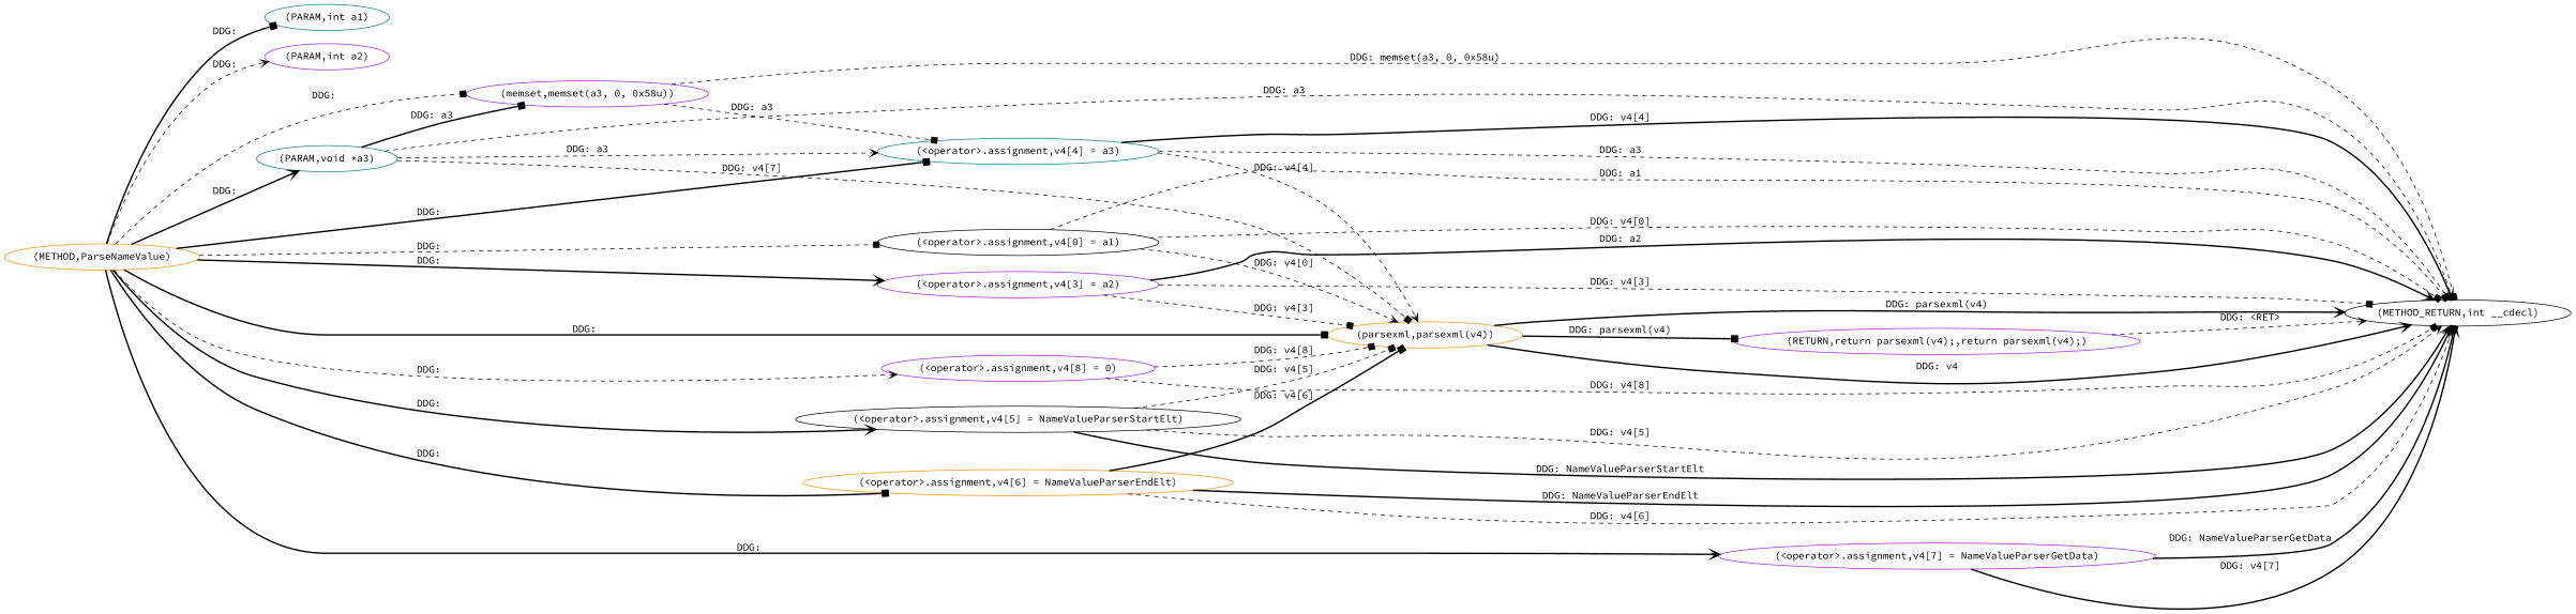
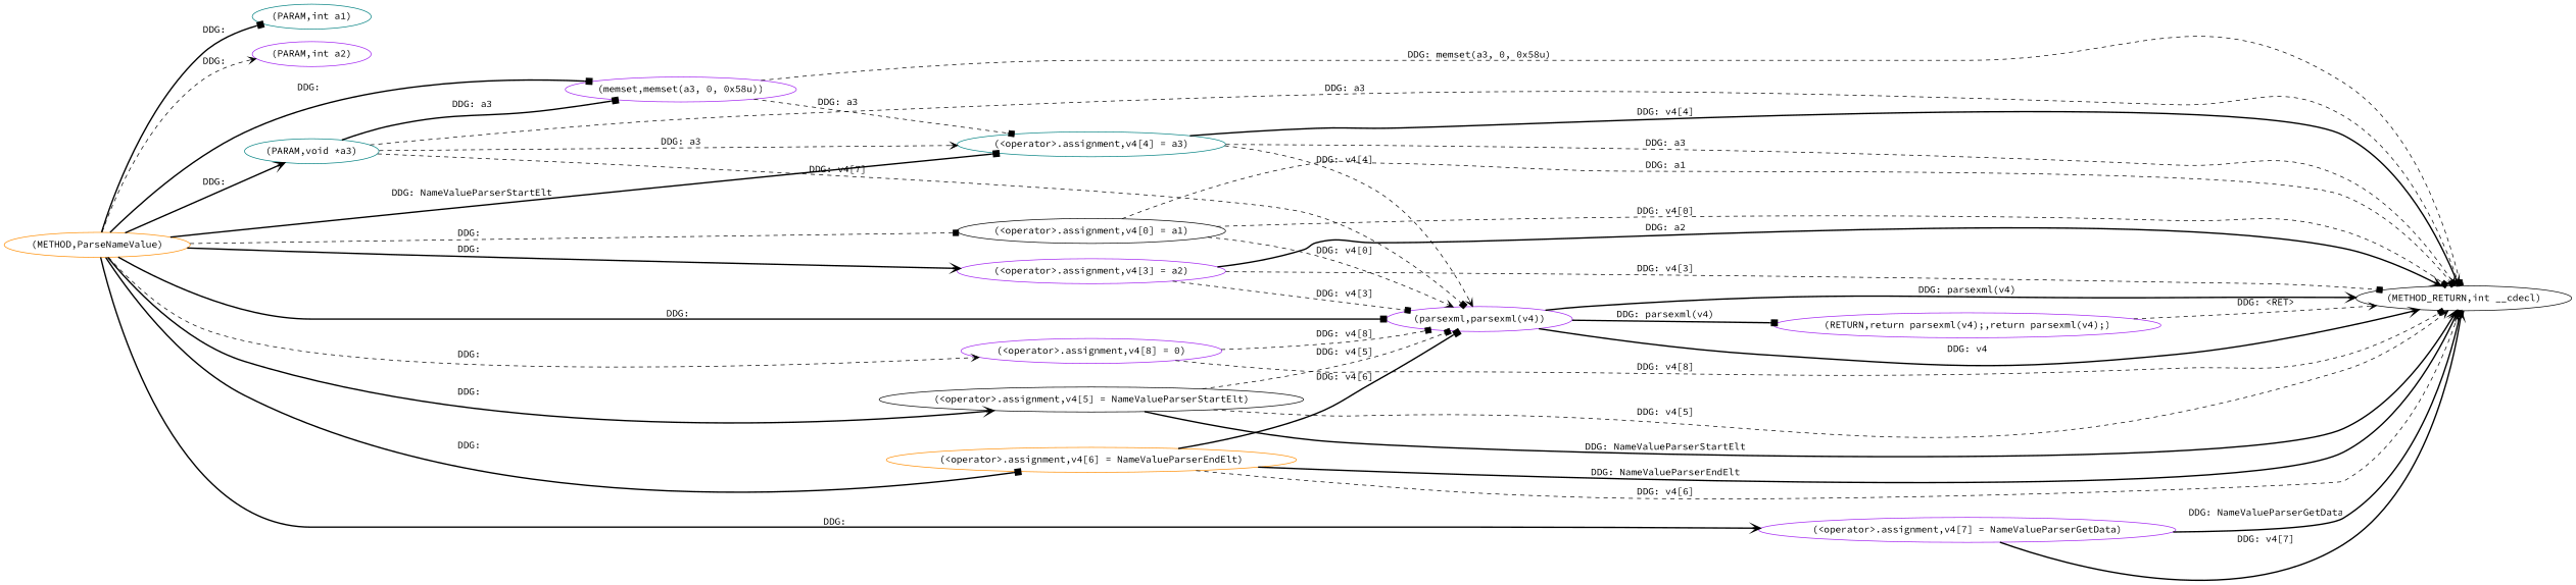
  digraph {
    fontname="Source Code Pro"
    rankdir=LR
    node [color=purple fontname="Source Code Pro"]
    edge [arrowhead=box fontname="Source Code Pro" style=dashed]
    n1 [color=darkorange label="(METHOD,ParseNameValue)"]
    n2 [color=teal label="(PARAM,int a1)"]
    n3 [label="(PARAM,int a2)"]
    n4 [color=teal label="(PARAM,void *a3)"]
    n5 [label="(memset,memset(a3, 0, 0x58u))"]
    n6 [color=black label="(<operator>.assignment,v4[0] = a1)"]
    n7 [label="(<operator>.assignment,v4[3] = a2)"]
    n8 [color=teal label="(<operator>.assignment,v4[4] = a3)"]
    n9 [color=black label="(<operator>.assignment,v4[5] = NameValueParserStartElt)"]
    n10 [color=darkorange label="(<operator>.assignment,v4[6] = NameValueParserEndElt)"]
    n11 [label="(<operator>.assignment,v4[7] = NameValueParserGetData)"]
    n12 [label="(<operator>.assignment,v4[8] = 0)"]
-   n13 [color=darkorange label="(parsexml,parsexml(v4))"]
+   n13 [label="(parsexml,parsexml(v4))"]
    n14 [color=black label="(METHOD_RETURN,int __cdecl)"]
    n15 [label="(RETURN,return parsexml(v4);,return parsexml(v4);)"]
    n1 -> n2 [label="DDG: " style=bold]
    n1 -> n3 [arrowhead=vee label="DDG: "]
    n1 -> n4 [arrowhead=vee label="DDG: " style=bold]
-   n1 -> n5 [label="DDG: "]
+   n1 -> n5 [label="DDG: " style=bold]
    n1 -> n6 [label="DDG: "]
    n1 -> n7 [arrowhead=vee label="DDG: " style=bold]
-   n1 -> n8 [label="DDG: " style=bold]
+   n1 -> n8 [label="DDG: NameValueParserStartElt" style=bold]
    n1 -> n9 [arrowhead=vee label="DDG: " style=bold]
    n1 -> n10 [label="DDG: " style=bold]
    n1 -> n11 [arrowhead=vee label="DDG: " style=bold]
    n1 -> n12 [arrowhead=vee label="DDG: "]
    n1 -> n13 [label="DDG: " style=bold]
    n4 -> n5 [label="DDG: a3" style=bold]
    n4 -> n8 [arrowhead=vee label="DDG: a3"]
    n4 -> n13 [label="DDG: v4[7]"]
    n4 -> n14 [label="DDG: a3"]
    n5 -> n8 [label="DDG: a3"]
    n5 -> n14 [label="DDG: memset(a3, 0, 0x58u)"]
    n6 -> n13 [arrowhead=vee label="DDG: v4[0]"]
    n6 -> n14 [label="DDG: a1"]
    n6 -> n14 [label="DDG: v4[0]"]
    n7 -> n13 [label="DDG: v4[3]"]
    n7 -> n14 [arrowhead=vee label="DDG: a2" style=bold]
    n7 -> n14 [label="DDG: v4[3]"]
    n8 -> n13 [arrowhead=vee label="DDG: v4[4]"]
    n8 -> n14 [arrowhead=vee label="DDG: v4[4]" style=bold]
    n8 -> n14 [arrowhead=vee label="DDG: a3"]
    n9 -> n13 [label="DDG: v4[5]"]
    n9 -> n14 [arrowhead=vee label="DDG: NameValueParserStartElt" style=bold]
    n9 -> n14 [arrowhead=vee label="DDG: v4[5]"]
    n10 -> n13 [label="DDG: v4[6]" style=bold]
    n10 -> n14 [label="DDG: v4[6]"]
    n10 -> n14 [arrowhead=vee label="DDG: NameValueParserEndElt" style=bold]
    n11 -> n14 [arrowhead=vee label="DDG: v4[7]" style=bold]
    n11 -> n14 [label="DDG: NameValueParserGetData" style=bold]
    n12 -> n13 [label="DDG: v4[8]"]
    n12 -> n14 [label="DDG: v4[8]"]
    n13 -> n14 [arrowhead=vee label="DDG: v4" style=bold]
    n13 -> n14 [arrowhead=vee label="DDG: parsexml(v4)" style=bold]
    n13 -> n15 [label="DDG: parsexml(v4)" style=bold]
    n15 -> n14 [arrowhead=vee label="DDG: <RET>"]
  }
